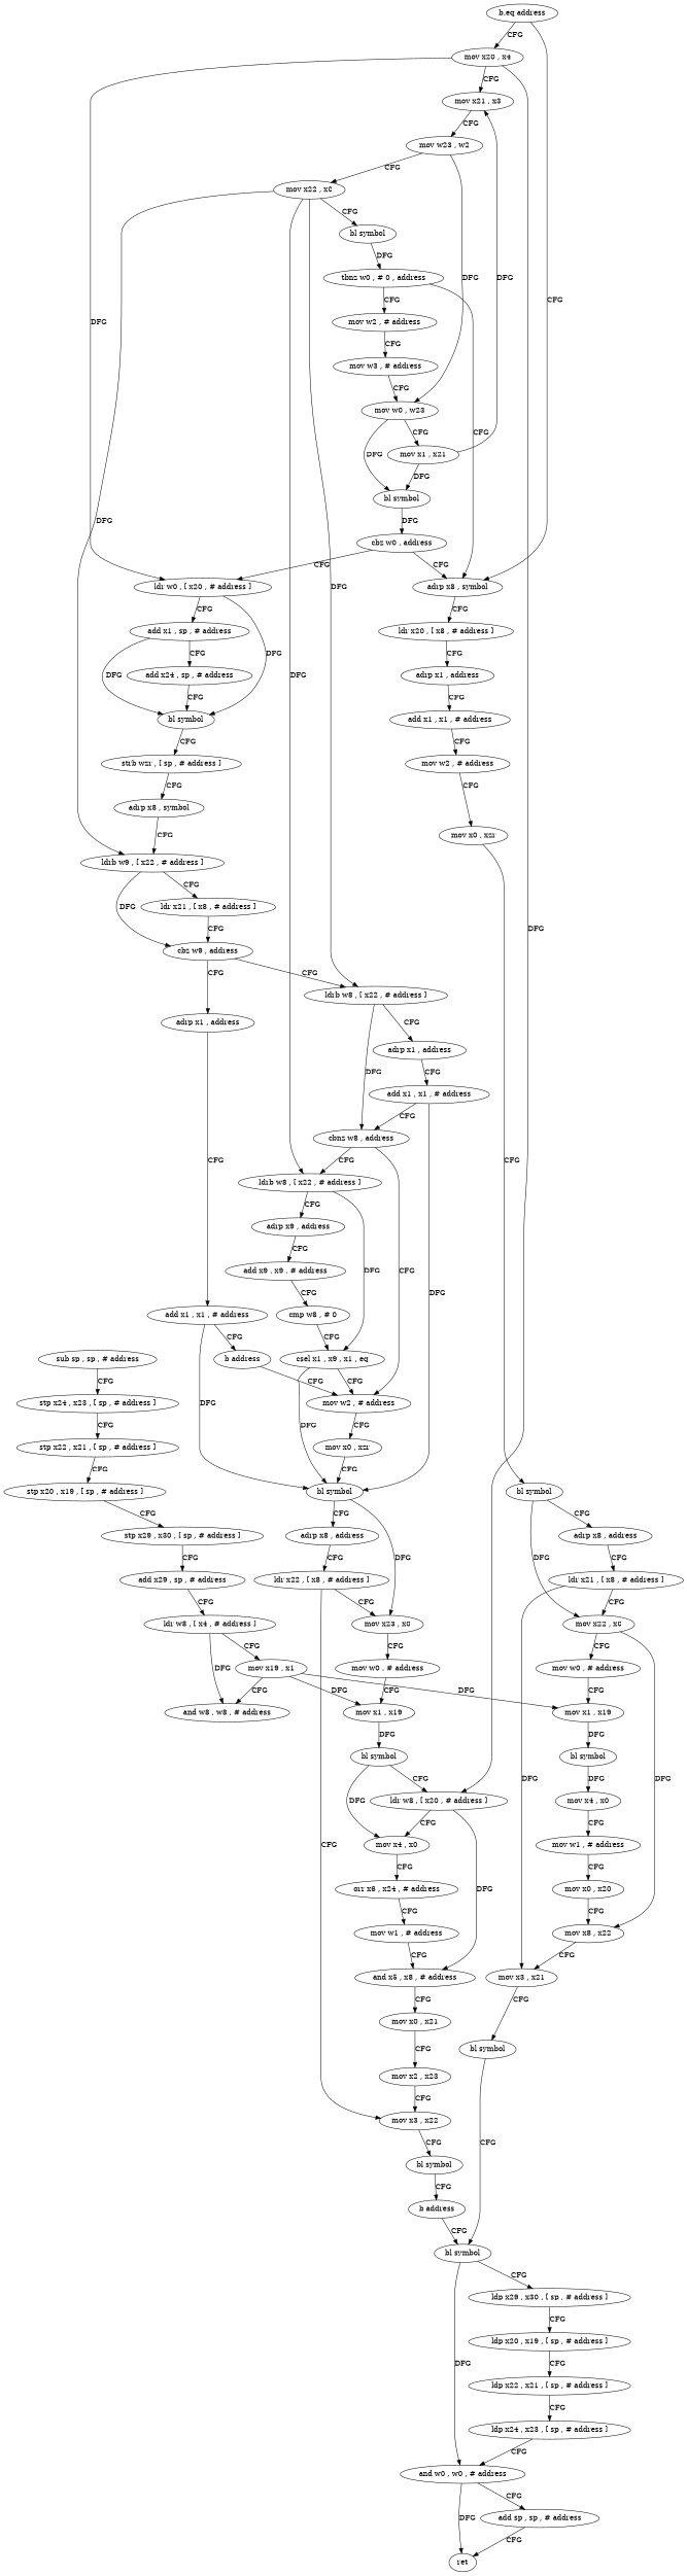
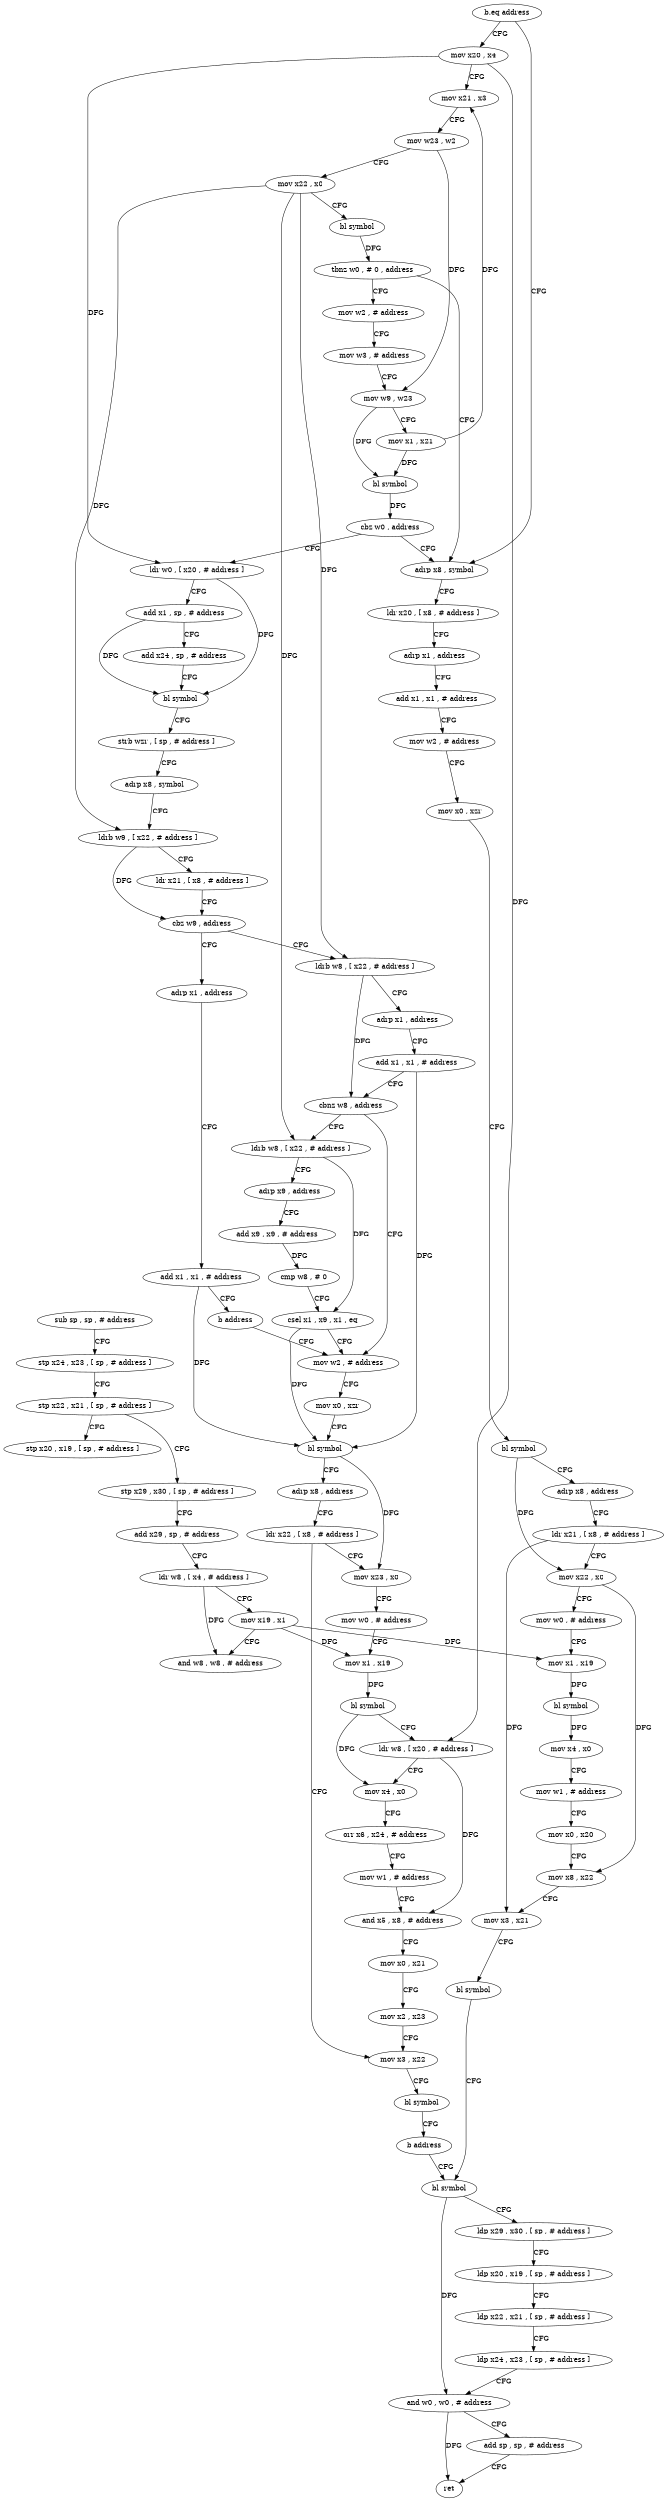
  digraph {
    n1 [label="sub sp , sp , # address"]
    n2 [label="stp x24 , x23 , [ sp , # address ]"]
    n3 [label="stp x22 , x21 , [ sp , # address ]"]
    n4 [label="stp x20 , x19 , [ sp , # address ]"]
    n5 [label="stp x29 , x30 , [ sp , # address ]"]
    n6 [label="add x29 , sp , # address"]
    n7 [label="ldr w8 , [ x4 , # address ]"]
    n8 [label="mov x19 , x1"]
    n9 [label="and w8 , w8 , # address"]
    n10 [label="mov x1 , x19"]
    n11 [label="mov x1 , x19"]
    n12 [label="bl symbol"]
    n13 [label="bl symbol"]
    n14 [label="b.eq address"]
    n15 [label="adrp x8 , symbol"]
    n16 [label="mov x20 , x4"]
    n17 [label="ldr x20 , [ x8 , # address ]"]
    n18 [label="mov x21 , x3"]
    n19 [label="ldr w0 , [ x20 , # address ]"]
    n20 [label="ldr w8 , [ x20 , # address ]"]
    n21 [label="adrp x1 , address"]
    n22 [label="mov w23 , w2"]
    n23 [label="add x1 , sp , # address"]
    n24 [label="bl symbol"]
    n25 [label="mov x4 , x0"]
    n26 [label="and x5 , x8 , # address"]
    n27 [label="add x1 , x1 , # address"]
    n28 [label="mov w2 , # address"]
    n29 [label="mov x0 , xzr"]
    n30 [label="bl symbol"]
    n31 [label="adrp x8 , address"]
    n32 [label="mov x22 , x0"]
    n33 [label="ldr x21 , [ x8 , # address ]"]
    n34 [label="mov w0 , # address"]
    n35 [label="mov x8 , x22"]
    n36 [label="mov x3 , x21"]
    n37 [label="bl symbol"]
    n38 [label="mov x4 , x0"]
    n39 [label="mov w1 , # address"]
    n40 [label="mov x0 , x20"]
    n41 [label="bl symbol"]
    n42 [label="ldp x29 , x30 , [ sp , # address ]"]
    n43 [label="and w0 , w0 , # address"]
    n44 [label="ldp x20 , x19 , [ sp , # address ]"]
    n45 [label="add sp , sp , # address"]
    n46 [label=ret]
    n47 [label="mov x22 , x0"]
-   n48 [label="mov w0 , w23"]
+   n48 [label="mov w9 , w23"]
    n49 [label="mov x1 , x21"]
    n50 [label="bl symbol"]
    n51 [label="bl symbol"]
    n52 [label="ldrb w9 , [ x22 , # address ]"]
    n53 [label="ldrb w8 , [ x22 , # address ]"]
    n54 [label="ldrb w8 , [ x22 , # address ]"]
    n55 [label="tbnz w0 , # 0 , address"]
    n56 [label="ldr x21 , [ x8 , # address ]"]
    n57 [label="cbz w9 , address"]
    n58 [label="adrp x1 , address"]
    n59 [label="cbnz w8 , address"]
    n60 [label="adrp x9 , address"]
    n61 [label="csel x1 , x9 , x1 , eq"]
    n62 [label="mov w2 , # address"]
    n63 [label="mov w3 , # address"]
    n64 [label="cbz w0 , address"]
    n65 [label="add x24 , sp , # address"]
    n66 [label="strb wzr , [ sp , # address ]"]
    n67 [label="adrp x8 , symbol"]
    n68 [label="adrp x1 , address"]
    n69 [label="add x1 , x1 , # address"]
    n70 [label="add x1 , x1 , # address"]
    n71 [label="mov w2 , # address"]
    n72 [label="bl symbol"]
    n73 [label="b address"]
    n74 [label="adrp x8 , address"]
    n75 [label="mov x23 , x0"]
    n76 [label="mov x0 , xzr"]
    n77 [label="add x9 , x9 , # address"]
    n78 [label="ldr x22 , [ x8 , # address ]"]
    n79 [label="mov w0 , # address"]
    n80 [label="mov x3 , x22"]
    n81 [label="bl symbol"]
    n82 [label="mov x2 , x23"]
    n83 [label="orr x6 , x24 , # address"]
    n84 [label="mov x0 , x21"]
    n85 [label="mov w1 , # address"]
    n86 [label="b address"]
    n87 [label="cmp w8 , # 0"]
    n88 [label="ldp x22 , x21 , [ sp , # address ]"]
    n89 [label="ldp x24 , x23 , [ sp , # address ]"]
    n1 -> n2 [label=CFG]
    n2 -> n3 [label=CFG]
    n3 -> n4 [label=CFG]
-   n4 -> n5 [label=CFG]
+   n3 -> n5 [label=CFG]
    n5 -> n6 [label=CFG]
    n6 -> n7 [label=CFG]
    n7 -> n8 [label=CFG]
    n7 -> n9 [label=DFG]
    n8 -> n9 [label=CFG]
    n8 -> n10 [label=DFG]
    n8 -> n11 [label=DFG]
    n10 -> n12 [label=DFG]
    n11 -> n13 [label=DFG]
    n12 -> n38 [label=DFG]
    n13 -> n20 [label=CFG]
    n13 -> n25 [label=DFG]
    n14 -> n15 [label=CFG]
    n14 -> n16 [label=CFG]
    n15 -> n17 [label=CFG]
    n16 -> n18 [label=CFG]
    n16 -> n19 [label=DFG]
    n16 -> n20 [label=DFG]
    n17 -> n21 [label=CFG]
    n18 -> n22 [label=CFG]
    n19 -> n23 [label=CFG]
    n19 -> n24 [label=DFG]
    n20 -> n25 [label=CFG]
    n20 -> n26 [label=DFG]
    n21 -> n27 [label=CFG]
    n22 -> n47 [label=CFG]
    n22 -> n48 [label=DFG]
    n23 -> n24 [label=DFG]
    n23 -> n65 [label=CFG]
    n24 -> n66 [label=CFG]
    n25 -> n83 [label=CFG]
    n26 -> n84 [label=CFG]
    n27 -> n28 [label=CFG]
    n28 -> n29 [label=CFG]
    n29 -> n30 [label=CFG]
    n30 -> n31 [label=CFG]
    n30 -> n32 [label=DFG]
    n31 -> n33 [label=CFG]
    n32 -> n34 [label=CFG]
    n32 -> n35 [label=DFG]
    n33 -> n32 [label=CFG]
    n33 -> n36 [label=DFG]
    n34 -> n10 [label=CFG]
    n35 -> n36 [label=CFG]
    n36 -> n37 [label=CFG]
    n37 -> n41 [label=CFG]
    n38 -> n39 [label=CFG]
    n39 -> n40 [label=CFG]
    n40 -> n35 [label=CFG]
    n41 -> n42 [label=CFG]
    n41 -> n43 [label=DFG]
    n42 -> n44 [label=CFG]
    n43 -> n45 [label=CFG]
    n43 -> n46 [label=DFG]
    n44 -> n88 [label=CFG]
    n45 -> n46 [label=CFG]
    n47 -> n51 [label=CFG]
    n47 -> n52 [label=DFG]
    n47 -> n53 [label=DFG]
    n47 -> n54 [label=DFG]
    n48 -> n49 [label=CFG]
    n48 -> n50 [label=DFG]
    n49 -> n18 [label=DFG]
    n49 -> n50 [label=DFG]
    n50 -> n64 [label=DFG]
    n51 -> n55 [label=DFG]
    n52 -> n56 [label=CFG]
    n52 -> n57 [label=DFG]
    n53 -> n58 [label=CFG]
    n53 -> n59 [label=DFG]
    n54 -> n60 [label=CFG]
    n54 -> n61 [label=DFG]
    n55 -> n15 [label=CFG]
    n55 -> n62 [label=CFG]
    n56 -> n57 [label=CFG]
    n57 -> n53 [label=CFG]
    n57 -> n68 [label=CFG]
    n58 -> n70 [label=CFG]
    n59 -> n54 [label=CFG]
    n59 -> n71 [label=CFG]
    n60 -> n77 [label=CFG]
    n61 -> n71 [label=CFG]
    n61 -> n72 [label=DFG]
    n62 -> n63 [label=CFG]
    n63 -> n48 [label=CFG]
    n64 -> n15 [label=CFG]
    n64 -> n19 [label=CFG]
    n65 -> n24 [label=CFG]
    n66 -> n67 [label=CFG]
    n67 -> n52 [label=CFG]
    n68 -> n69 [label=CFG]
    n69 -> n72 [label=DFG]
    n69 -> n73 [label=CFG]
    n70 -> n59 [label=CFG]
    n70 -> n72 [label=DFG]
    n71 -> n76 [label=CFG]
    n72 -> n74 [label=CFG]
    n72 -> n75 [label=DFG]
    n73 -> n71 [label=CFG]
    n74 -> n78 [label=CFG]
    n75 -> n79 [label=CFG]
    n76 -> n72 [label=CFG]
-   n77 -> n87 [label=CFG]
+   n77 -> n87 [label=DFG]
    n78 -> n75 [label=CFG]
    n78 -> n80 [label=CFG]
    n79 -> n11 [label=CFG]
    n80 -> n81 [label=CFG]
    n81 -> n86 [label=CFG]
    n82 -> n80 [label=CFG]
    n83 -> n85 [label=CFG]
    n84 -> n82 [label=CFG]
    n85 -> n26 [label=CFG]
    n86 -> n41 [label=CFG]
    n87 -> n61 [label=CFG]
    n88 -> n89 [label=CFG]
    n89 -> n43 [label=CFG]
  }
